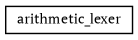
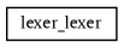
  digraph {
    rankdir=LR
    fontname="PT Serif"
-   n1 [color=black fillcolor=white fontname="PT Serif" fontsize=10 height=0.2 label=arithmetic_lexer shape=record style=filled width=0.4]
+   n1 [color=black fillcolor=white fontname="PT Serif" fontsize=10 height=0.2 label=lexer_lexer shape=record style=filled width=0.4]
  }
